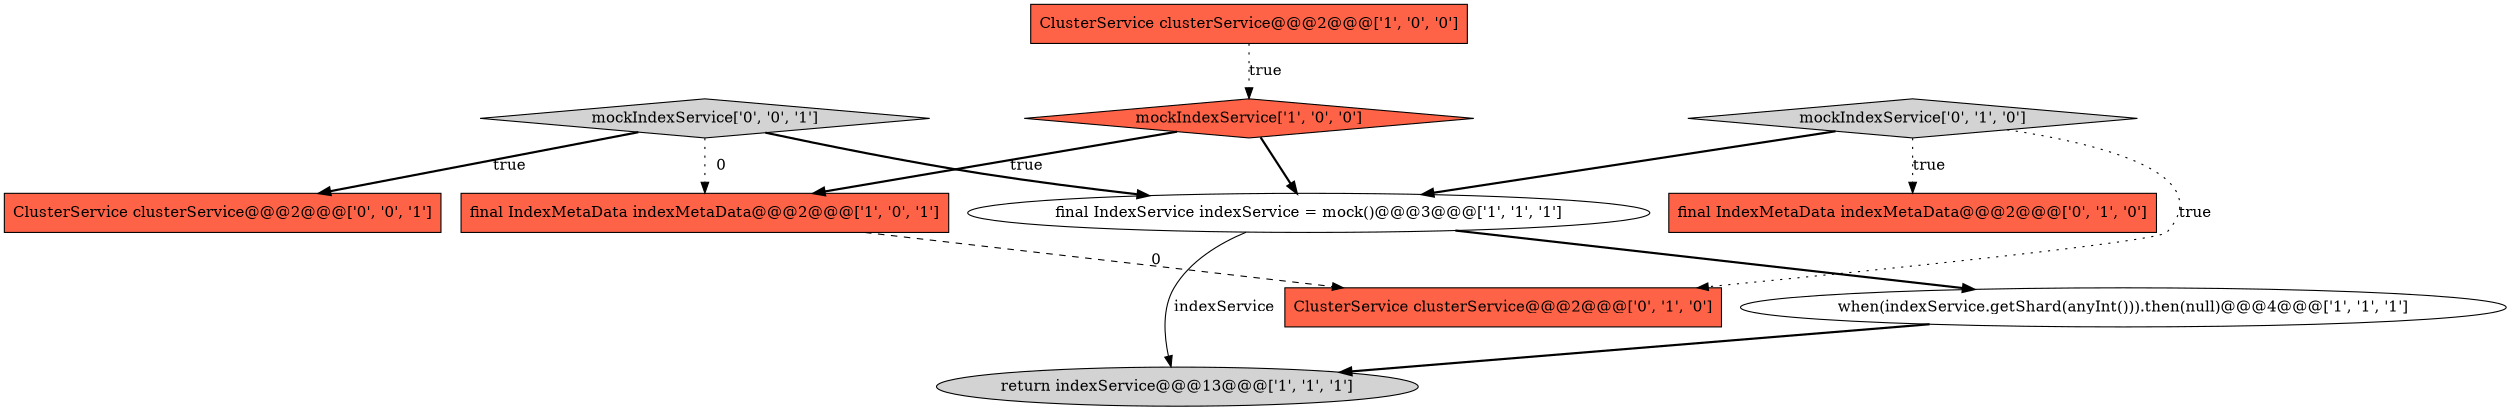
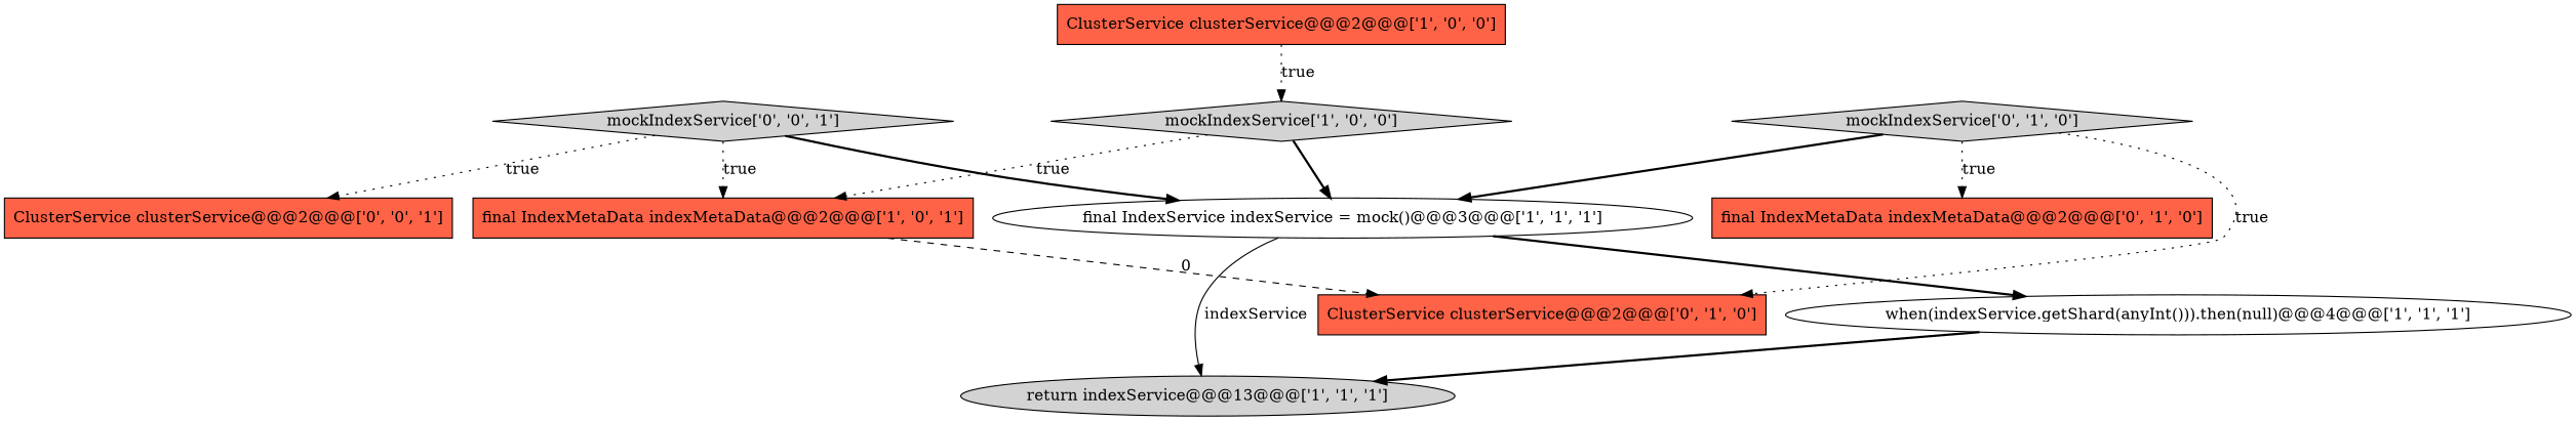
  digraph {
    node [fillcolor=tomato shape=box style=filled]
    edge [style=dotted]
    n1 [label="ClusterService clusterService@@@2@@@['0', '1', '0']"]
    n2 [label="final IndexMetaData indexMetaData@@@2@@@['0', '1', '0']"]
    n3 [label="ClusterService clusterService@@@2@@@['0', '0', '1']"]
    n4 [label="ClusterService clusterService@@@2@@@['1', '0', '0']"]
-   n5 [label="mockIndexService['1', '0', '0']" shape=diamond]
+   n5 [fillcolor=lightgray label="mockIndexService['1', '0', '0']" shape=diamond]
    n6 [fillcolor=white label="final IndexService indexService = mock()@@@3@@@['1', '1', '1']" shape=ellipse]
    n7 [fillcolor=lightgray label="return indexService@@@13@@@['1', '1', '1']" shape=ellipse]
    n8 [fillcolor=white label="when(indexService.getShard(anyInt())).then(null)@@@4@@@['1', '1', '1']" shape=ellipse]
    n9 [fillcolor=lightgray label="mockIndexService['0', '0', '1']" shape=diamond]
    n10 [label="final IndexMetaData indexMetaData@@@2@@@['1', '0', '1']"]
    n11 [fillcolor=lightgray label="mockIndexService['0', '1', '0']" shape=diamond]
    n4 -> n5 [label=true]
    n5 -> n6 [style=bold]
-   n5 -> n10 [label=true style=bold]
+   n5 -> n10 [label=true]
    n6 -> n7 [label=indexService style=solid]
    n6 -> n8 [style=bold]
    n8 -> n7 [style=bold]
-   n9 -> n3 [label=true style=bold]
+   n9 -> n3 [label=true]
    n9 -> n6 [style=bold]
-   n9 -> n10 [label=0]
+   n9 -> n10 [label=true]
    n10 -> n1 [label=0 style=dashed]
    n11 -> n1 [label=true]
    n11 -> n2 [label=true]
    n11 -> n6 [style=bold]
  }
